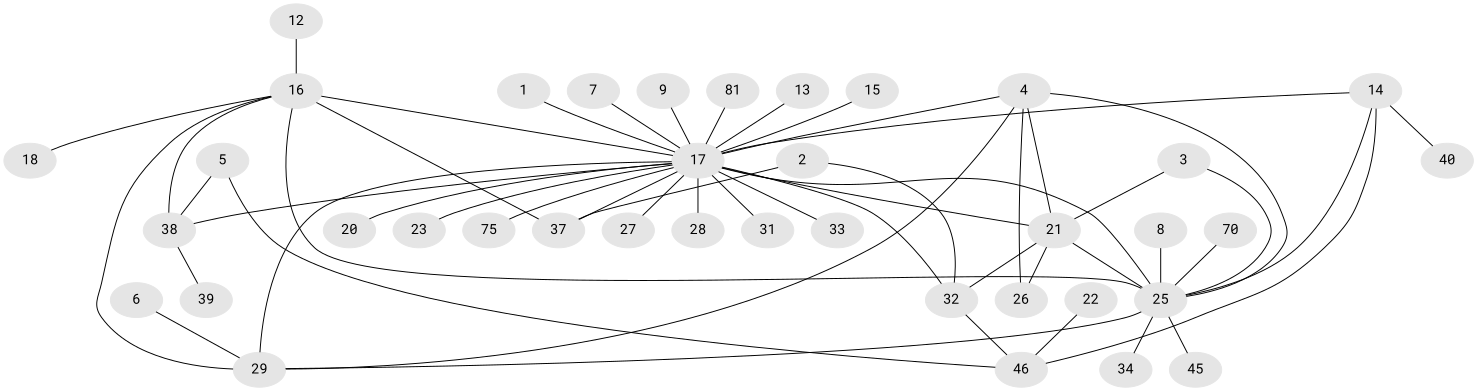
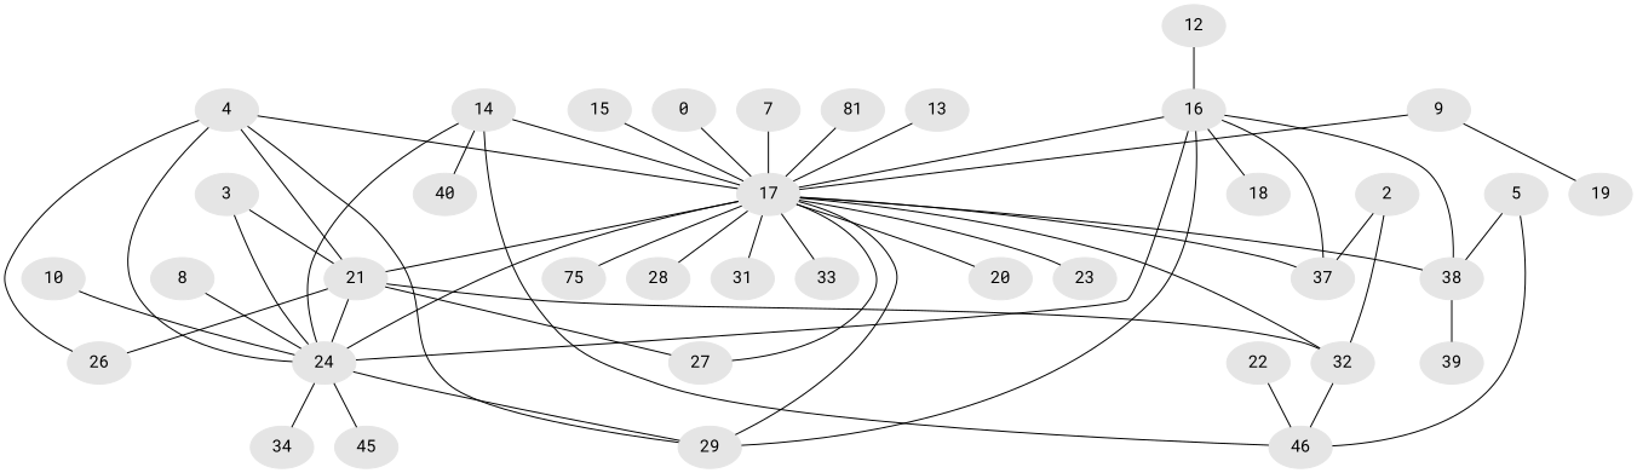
  graph {
    fontname="Roboto Mono"
    node [color=gray90 fontname="Roboto Mono" style=filled]
    edge [fontname="Roboto Mono" weight=1.0]
-   1
+   1 [label=0]
    17
    32
    37
    21
-   24 [label=25]
+   24
    29
    38
    20
    23
    n11 [label=75]
    27
    28
    31
    33
    2
    n17 [label=46]
    3
    26
    34
    n21 [label=45]
    4
    39
    5
-   6
    7
    8
    9
-   10 [label=70]
+   19
+   10
    n31 [label=81]
    12
    16
    18
    13
    14
    40
    15
    22
    1 -- 17
    17 -- 32
    17 -- 37
    17 -- 21 [weight=2.0]
    17 -- 24 [weight=3.0]
    17 -- 29
    17 -- 38
    17 -- 20
    17 -- 23
    17 -- n11
    17 -- 27
    17 -- 28 [weight=2.0]
    17 -- 31
    17 -- 33
    32 -- n17
    21 -- 32
    21 -- 24
+   21 -- 27
    21 -- 26
    24 -- 29
    24 -- 34
    24 -- n21
    38 -- 39
    2 -- 32
    2 -- 37
    3 -- 21
    3 -- 24
    4 -- 17
    4 -- 21
    4 -- 24 [weight=2.0]
    4 -- 29
    4 -- 26
    5 -- 38
    5 -- n17
-   6 -- 29
    7 -- 17
    8 -- 24
    9 -- 17
+   9 -- 19
    10 -- 24
    n31 -- 17
    12 -- 16
    16 -- 17 [weight=2.0]
    16 -- 37
    16 -- 24
    16 -- 29
    16 -- 38
    16 -- 18
    13 -- 17
    14 -- 17
    14 -- 24
    14 -- n17
    14 -- 40
    15 -- 17
    22 -- n17
  }
